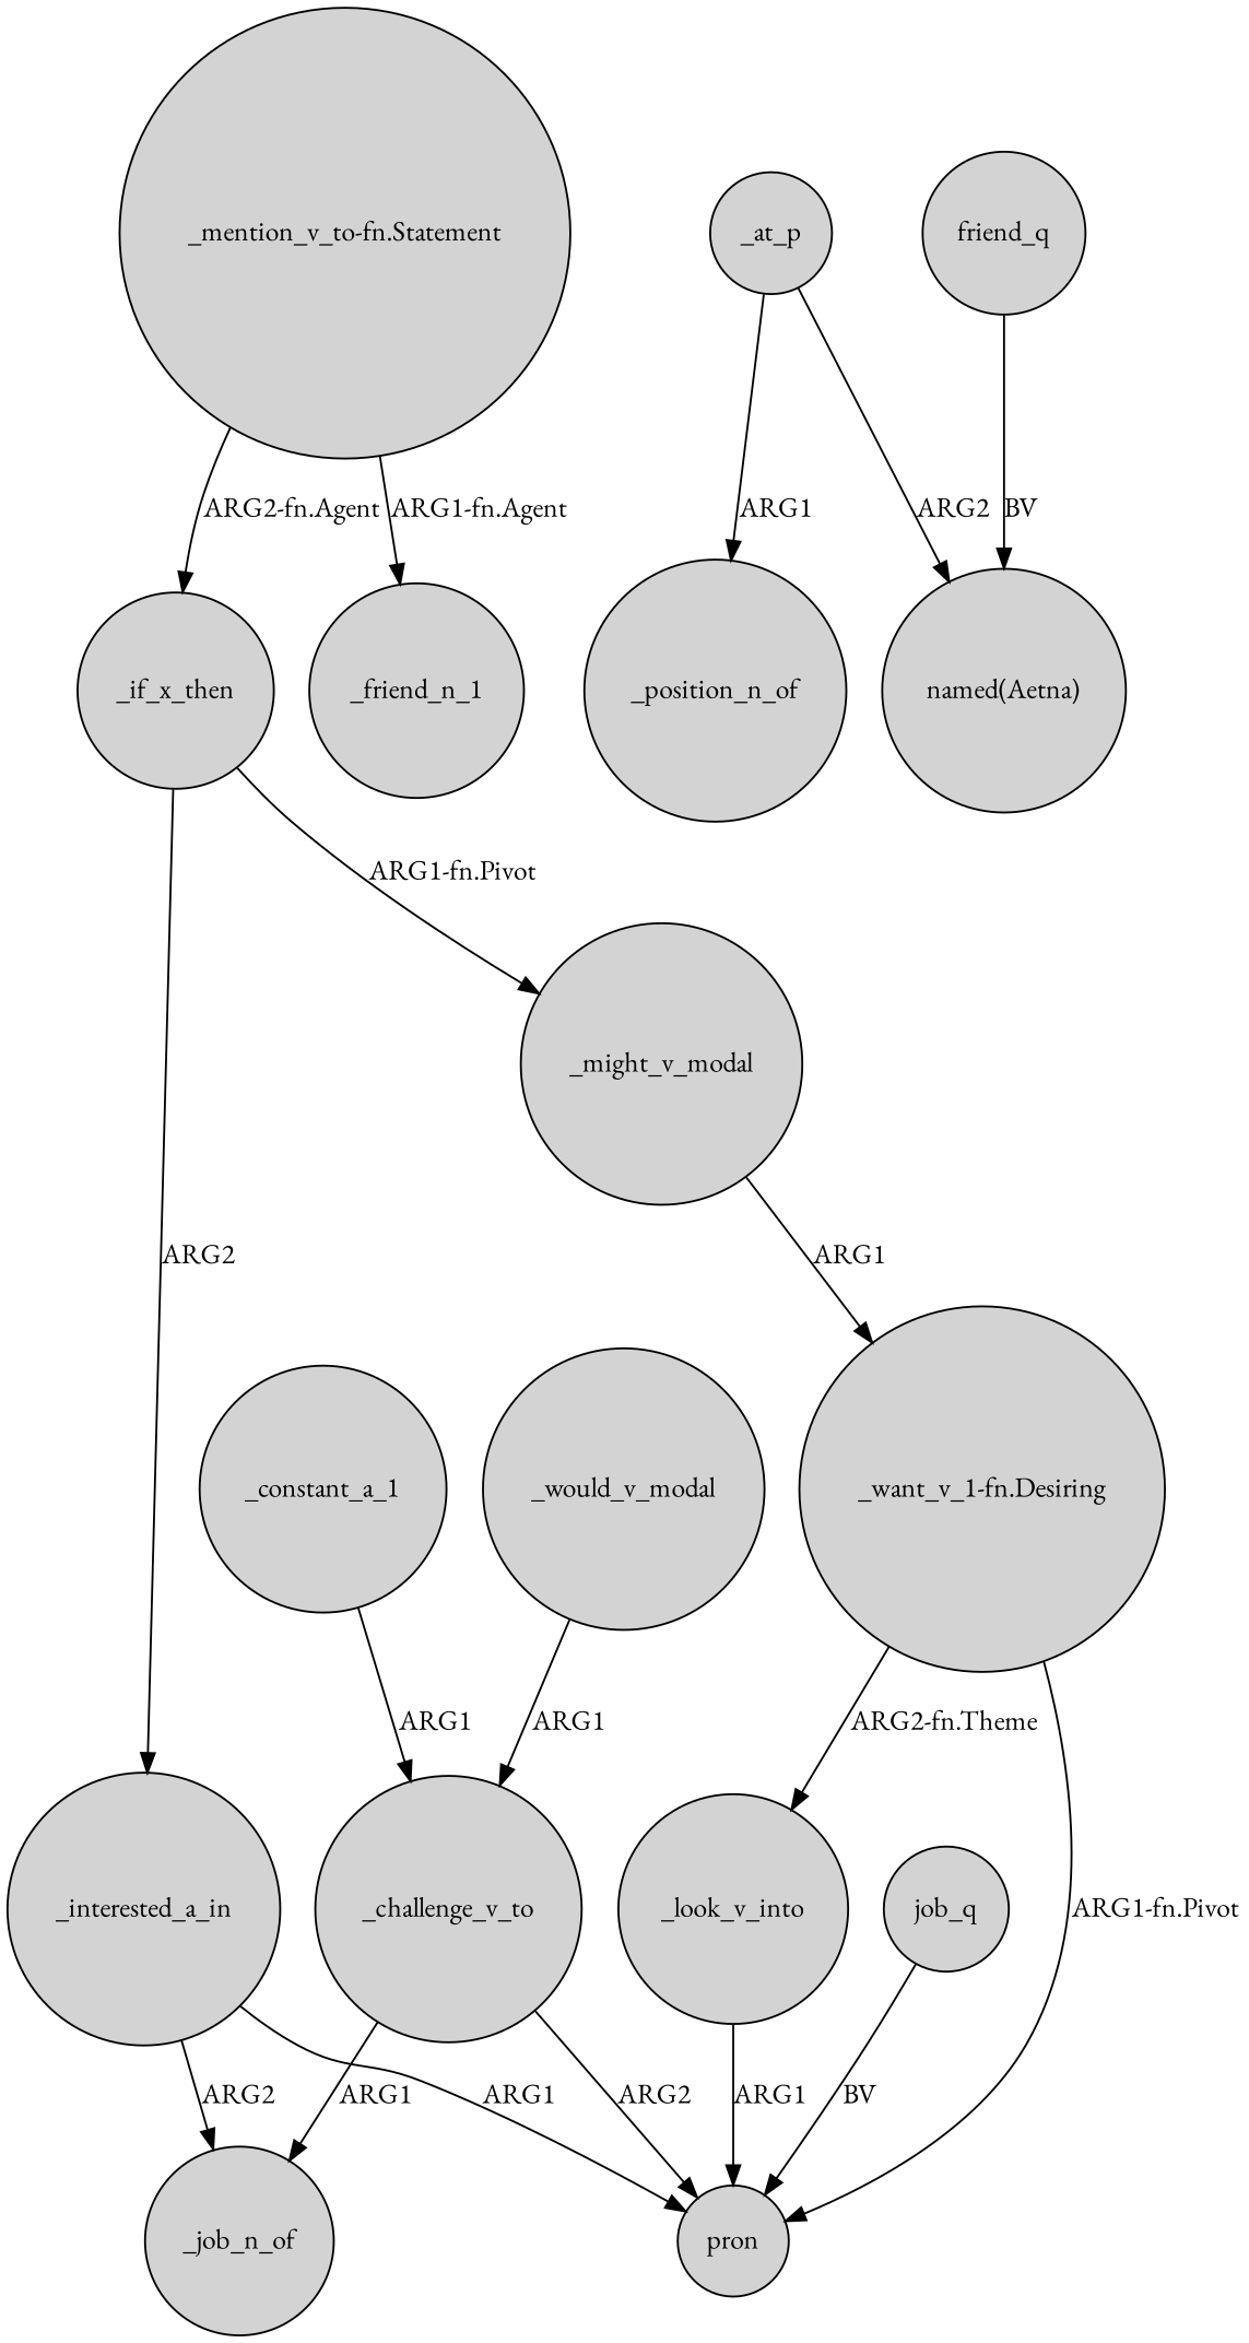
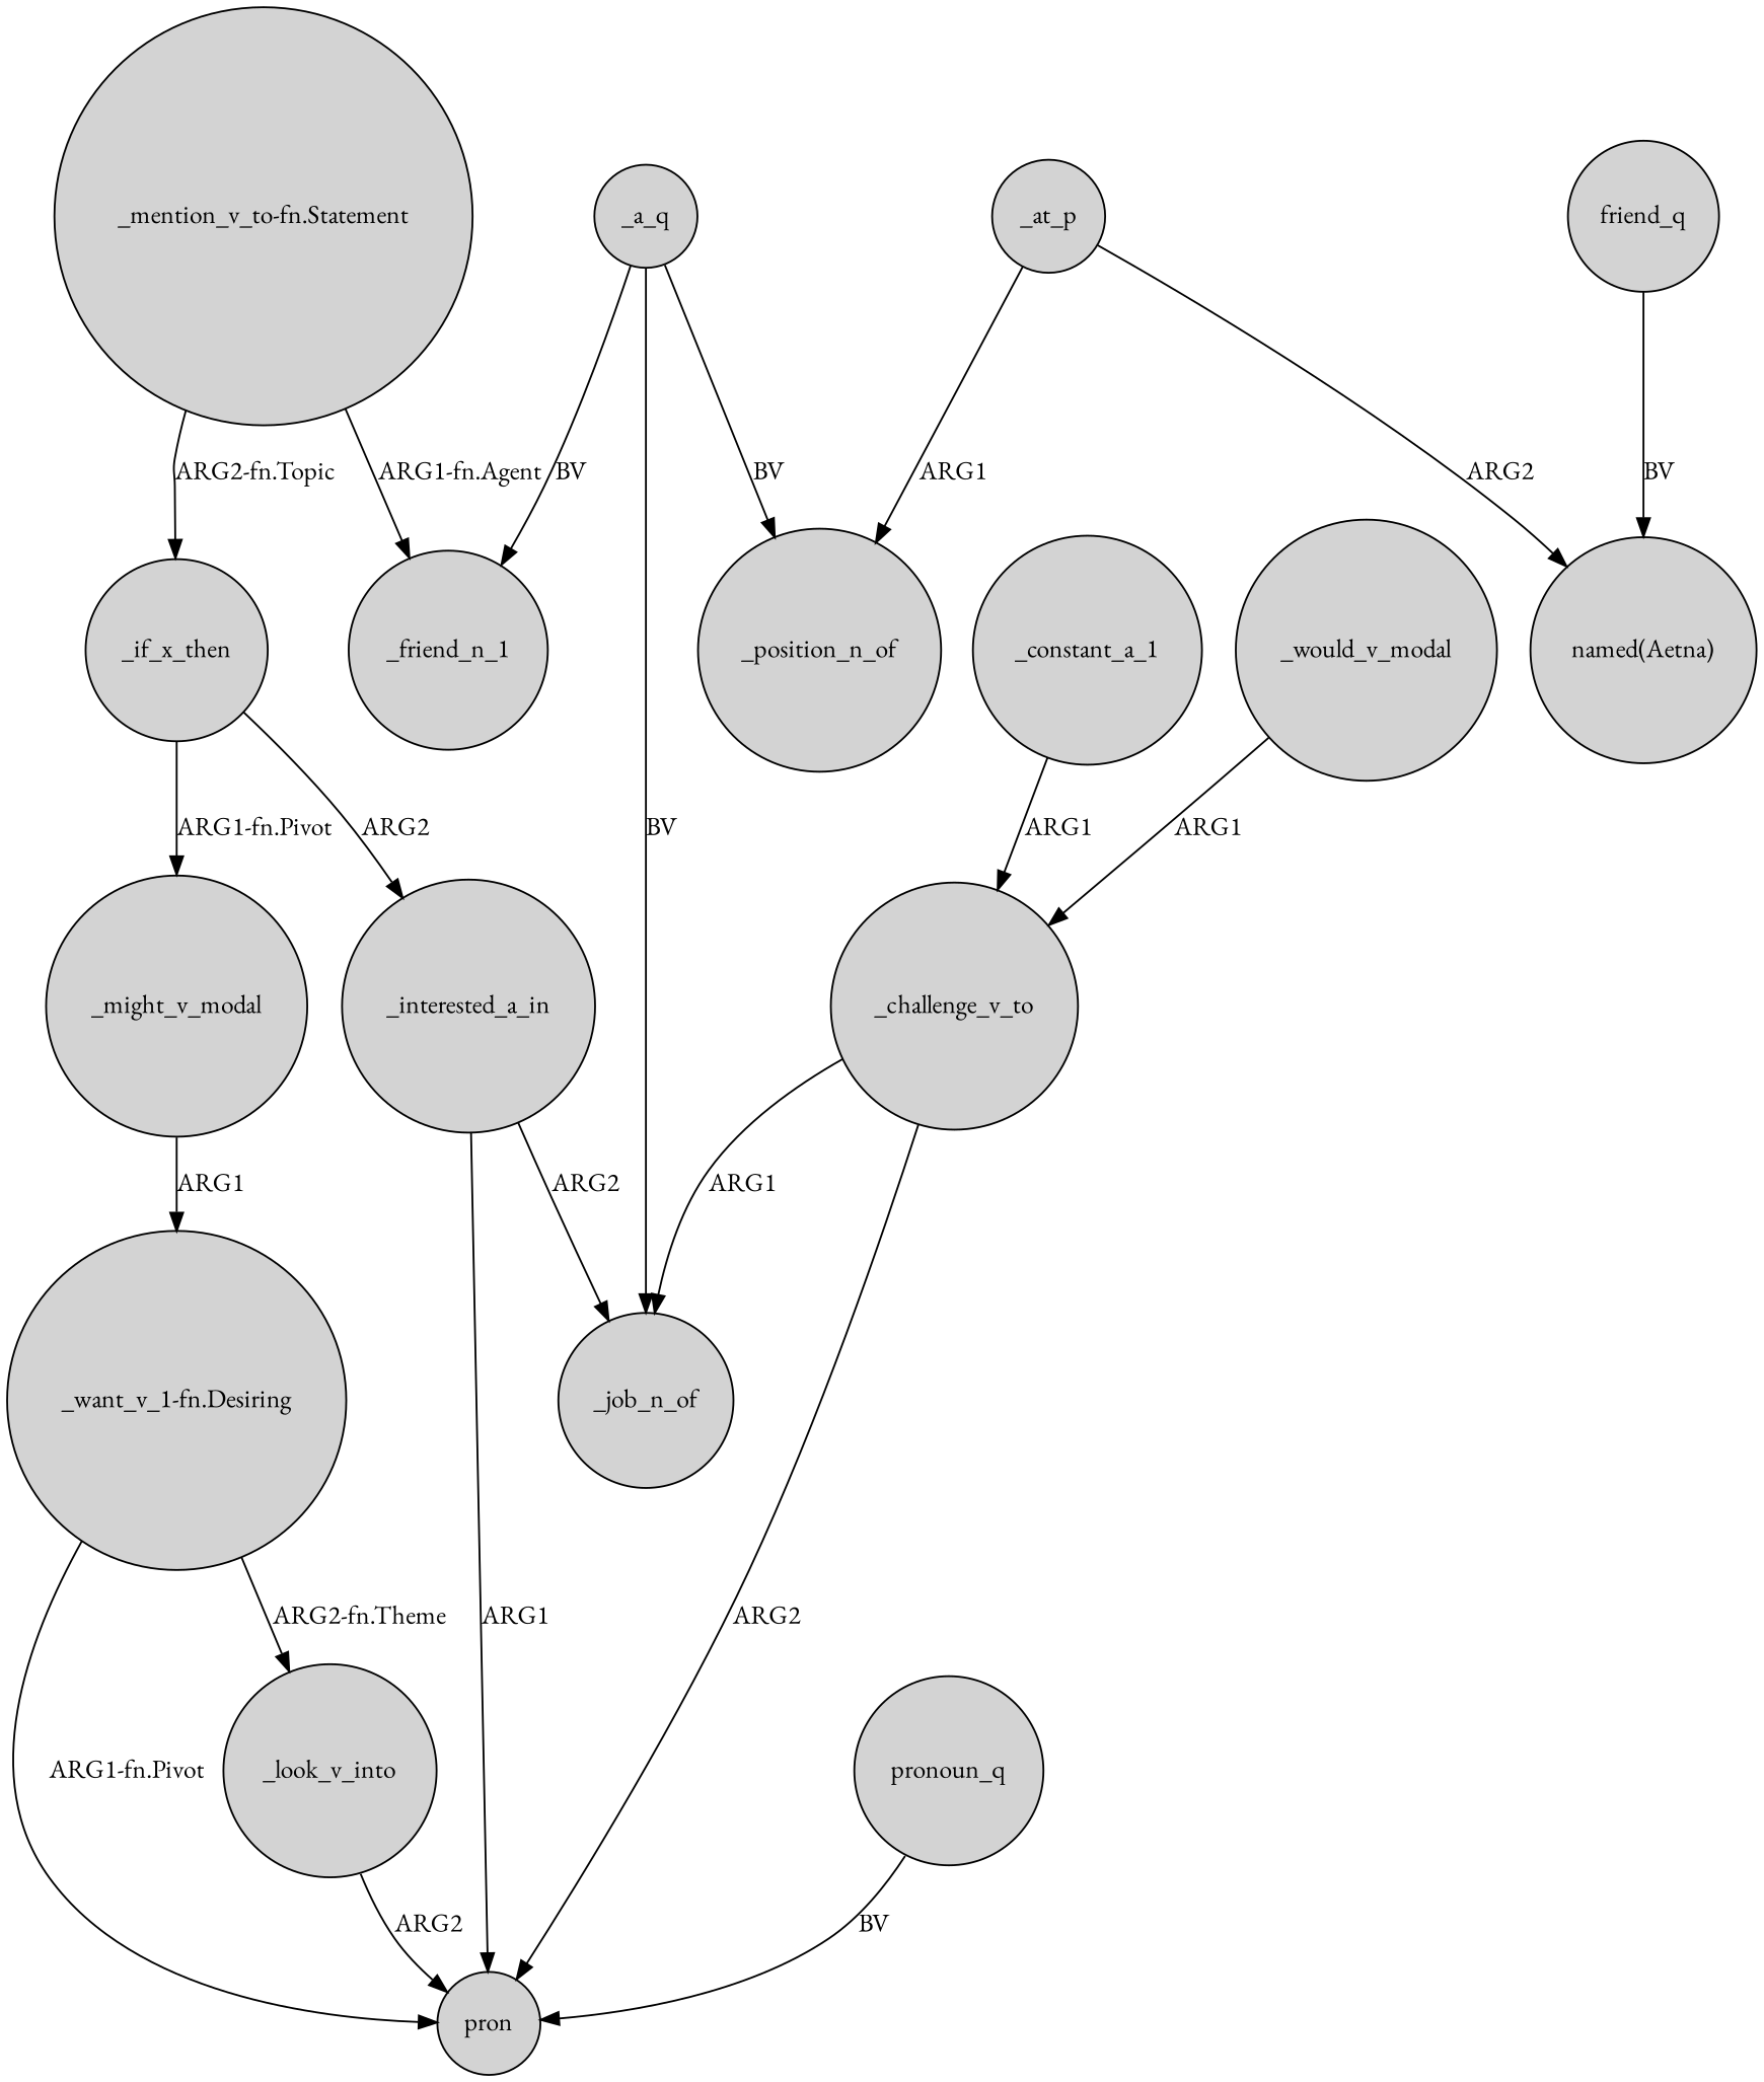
  digraph {
    fontname="EB Garamond"
    node [fontname="EB Garamond" shape=circle style=filled]
    edge [fontname="EB Garamond"]
    _look_v_into
    pron
    _if_x_then
    _interested_a_in
    _might_v_modal
    _job_n_of
    "_want_v_1-fn.Desiring"
+   _a_q
    _position_n_of
    _friend_n_1
    _at_p
    "named(Aetna)"
    _constant_a_1
    _challenge_v_to
-   pronoun_q [label=job_q]
+   pronoun_q
    _would_v_modal
    "_mention_v_to-fn.Statement"
    n18 [label=friend_q]
-   _look_v_into -> pron [label=ARG1]
+   _look_v_into -> pron [label=ARG2]
    _if_x_then -> _interested_a_in [label=ARG2]
    _if_x_then -> _might_v_modal [label="ARG1-fn.Pivot"]
    _interested_a_in -> pron [label=ARG1]
    _interested_a_in -> _job_n_of [label=ARG2]
    _might_v_modal -> "_want_v_1-fn.Desiring" [label=ARG1]
    "_want_v_1-fn.Desiring" -> _look_v_into [label="ARG2-fn.Theme"]
    "_want_v_1-fn.Desiring" -> pron [label="ARG1-fn.Pivot"]
+   _a_q -> _job_n_of [label=BV]
+   _a_q -> _position_n_of [label=BV]
+   _a_q -> _friend_n_1 [label=BV]
    _at_p -> _position_n_of [label=ARG1]
    _at_p -> "named(Aetna)" [label=ARG2]
    _constant_a_1 -> _challenge_v_to [label=ARG1]
    _challenge_v_to -> pron [label=ARG2]
    _challenge_v_to -> _job_n_of [label=ARG1]
    pronoun_q -> pron [label=BV]
    _would_v_modal -> _challenge_v_to [label=ARG1]
-   "_mention_v_to-fn.Statement" -> _if_x_then [label="ARG2-fn.Agent"]
+   "_mention_v_to-fn.Statement" -> _if_x_then [label="ARG2-fn.Topic"]
    "_mention_v_to-fn.Statement" -> _friend_n_1 [label="ARG1-fn.Agent"]
    n18 -> "named(Aetna)" [label=BV]
  }
